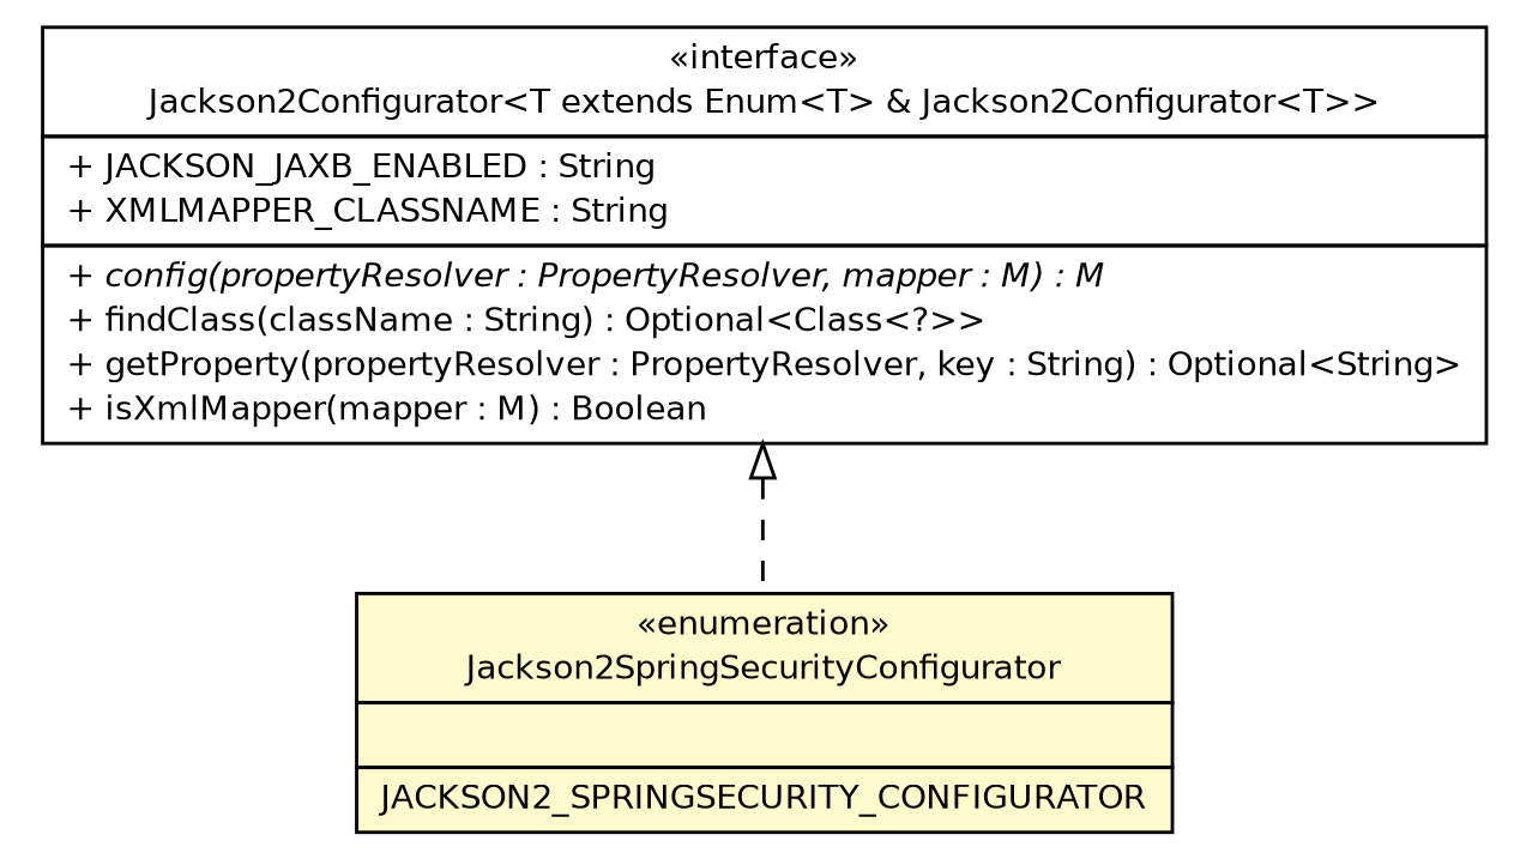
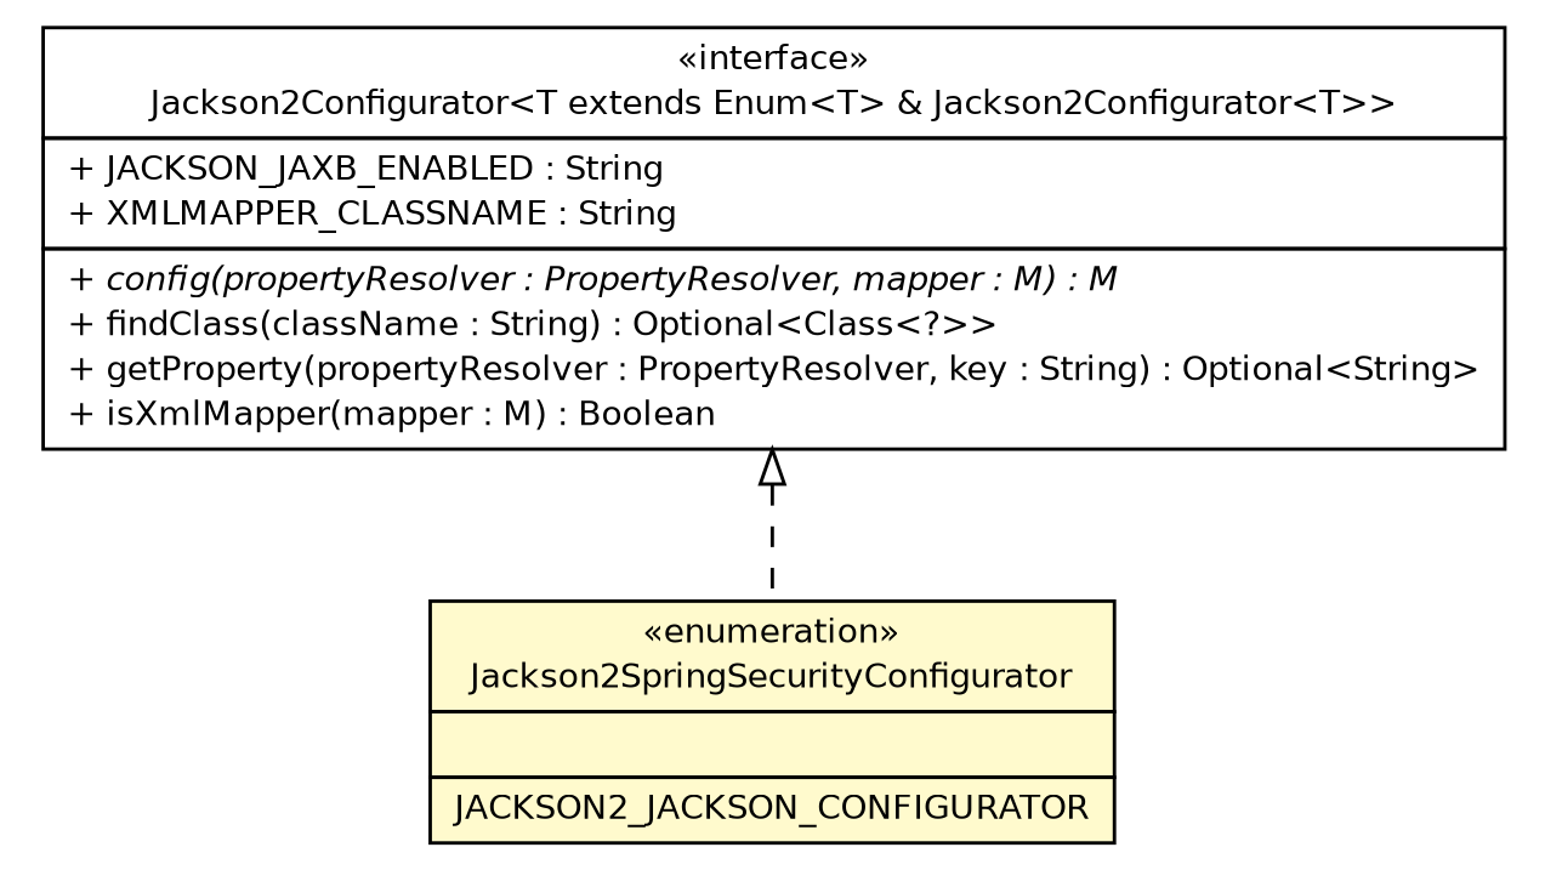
  digraph {
    nodesep=0.25
    ranksep=0.5
    node [fontcolor=black fontname=Helvetica fontsize=10.0 shape=plaintext]
-   n1 [label=<<table title="cn.home1.oss.lib.common.SpringSecurityJackson2Module.Jackson2SpringSecurityConfigurator" border="0" cellborder="1" cellspacing="0" cellpadding="2" port="p" bgcolor="lemonChiffon" href="./SpringSecurityJackson2Module.Jackson2SpringSecurityConfigurator.html"> 		<tr><td><table border="0" cellspacing="0" cellpadding="1"> <tr><td align="center" balign="center"> &#171;enumeration&#187; </td></tr> <tr><td align="center" balign="center"> Jackson2SpringSecurityConfigurator </td></tr> 		</table></td></tr> 		<tr><td><table border="0" cellspacing="0" cellpadding="1"> <tr><td align="left" balign="left">  </td></tr> 		</table></td></tr> 		<tr><td><table border="0" cellspacing="0" cellpadding="1"> <tr><td align="left" balign="left"> JACKSON2_SPRINGSECURITY_CONFIGURATOR </td></tr> 		</table></td></tr> 		</table>>]
+   n1 [label=<<table title="cn.home1.oss.lib.common.SpringSecurityJackson2Module.Jackson2SpringSecurityConfigurator" border="0" cellborder="1" cellspacing="0" cellpadding="2" port="p" bgcolor="lemonChiffon" href="./SpringSecurityJackson2Module.Jackson2SpringSecurityConfigurator.html"> 		<tr><td><table border="0" cellspacing="0" cellpadding="1"> <tr><td align="center" balign="center"> &#171;enumeration&#187; </td></tr> <tr><td align="center" balign="center"> Jackson2SpringSecurityConfigurator </td></tr> 		</table></td></tr> 		<tr><td><table border="0" cellspacing="0" cellpadding="1"> <tr><td align="left" balign="left">  </td></tr> 		</table></td></tr> 		<tr><td><table border="0" cellspacing="0" cellpadding="1"> <tr><td align="left" balign="left"> JACKSON2_JACKSON_CONFIGURATOR </td></tr> 		</table></td></tr> 		</table>>]
    n2 [label=<<table title="cn.home1.oss.lib.common.Jackson2Configurator" border="0" cellborder="1" cellspacing="0" cellpadding="2" port="p" href="./Jackson2Configurator.html"> 		<tr><td><table border="0" cellspacing="0" cellpadding="1"> <tr><td align="center" balign="center"> &#171;interface&#187; </td></tr> <tr><td align="center" balign="center"> Jackson2Configurator&lt;T extends Enum&lt;T&gt; &amp; Jackson2Configurator&lt;T&gt;&gt; </td></tr> 		</table></td></tr> 		<tr><td><table border="0" cellspacing="0" cellpadding="1"> <tr><td align="left" balign="left"> + JACKSON_JAXB_ENABLED : String </td></tr> <tr><td align="left" balign="left"> + XMLMAPPER_CLASSNAME : String </td></tr> 		</table></td></tr> 		<tr><td><table border="0" cellspacing="0" cellpadding="1"> <tr><td align="left" balign="left"><font face="Helvetica-Oblique" point-size="10.0"> + config(propertyResolver : PropertyResolver, mapper : M) : M </font></td></tr> <tr><td align="left" balign="left"> + findClass(className : String) : Optional&lt;Class&lt;?&gt;&gt; </td></tr> <tr><td align="left" balign="left"> + getProperty(propertyResolver : PropertyResolver, key : String) : Optional&lt;String&gt; </td></tr> <tr><td align="left" balign="left"> + isXmlMapper(mapper : M) : Boolean </td></tr> 		</table></td></tr> 		</table>>]
    n2 -> n1 [arrowtail=empty dir=back fontname=Helvetica fontsize=10 headport=p labelfontname=Helvetica labelfontsize=10 style=dashed tailport=p]
  }
